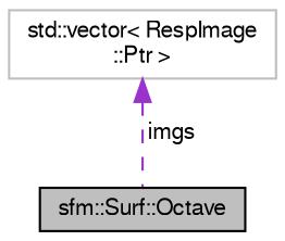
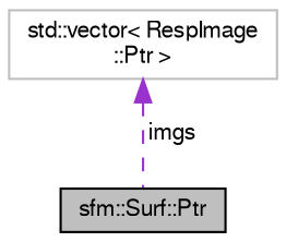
  digraph {
    node [fontname=FreeSans fontsize=10 shape=record style=filled]
-   n1 [color=black fillcolor=grey75 fontcolor=black height=0.2 label="sfm::Surf::Octave" width=0.4]
+   n1 [color=black fillcolor=grey75 fontcolor=black height=0.2 label="sfm::Surf::Ptr" width=0.4]
    n2 [color=grey75 fillcolor=white height=0.2 label="std::vector\< RespImage\l::Ptr \>" width=0.4]
    n2 -> n1 [color=darkorchid3 dir=back fontname=FreeSans fontsize=10 label=" imgs" labelfontname=FreeSans labelfontsize=10 style=dashed]
  }
